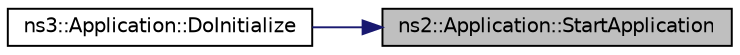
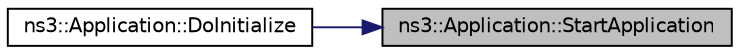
  digraph {
    rankdir=RL
    node [color=black fontname=Helvetica fontsize=10 shape=record style=filled]
-   n1 [fillcolor=grey75 fontcolor=black height=0.2 label="ns2::Application::StartApplication" width=0.4]
+   n1 [fillcolor=grey75 fontcolor=black height=0.2 label="ns3::Application::StartApplication" width=0.4]
    n2 [fillcolor=white height=0.2 label="ns3::Application::DoInitialize" width=0.4]
    n1 -> n2 [color=midnightblue dir=back fontname=Helvetica fontsize=10 labelfontname=Helvetica labelfontsize=10 style=solid]
  }
